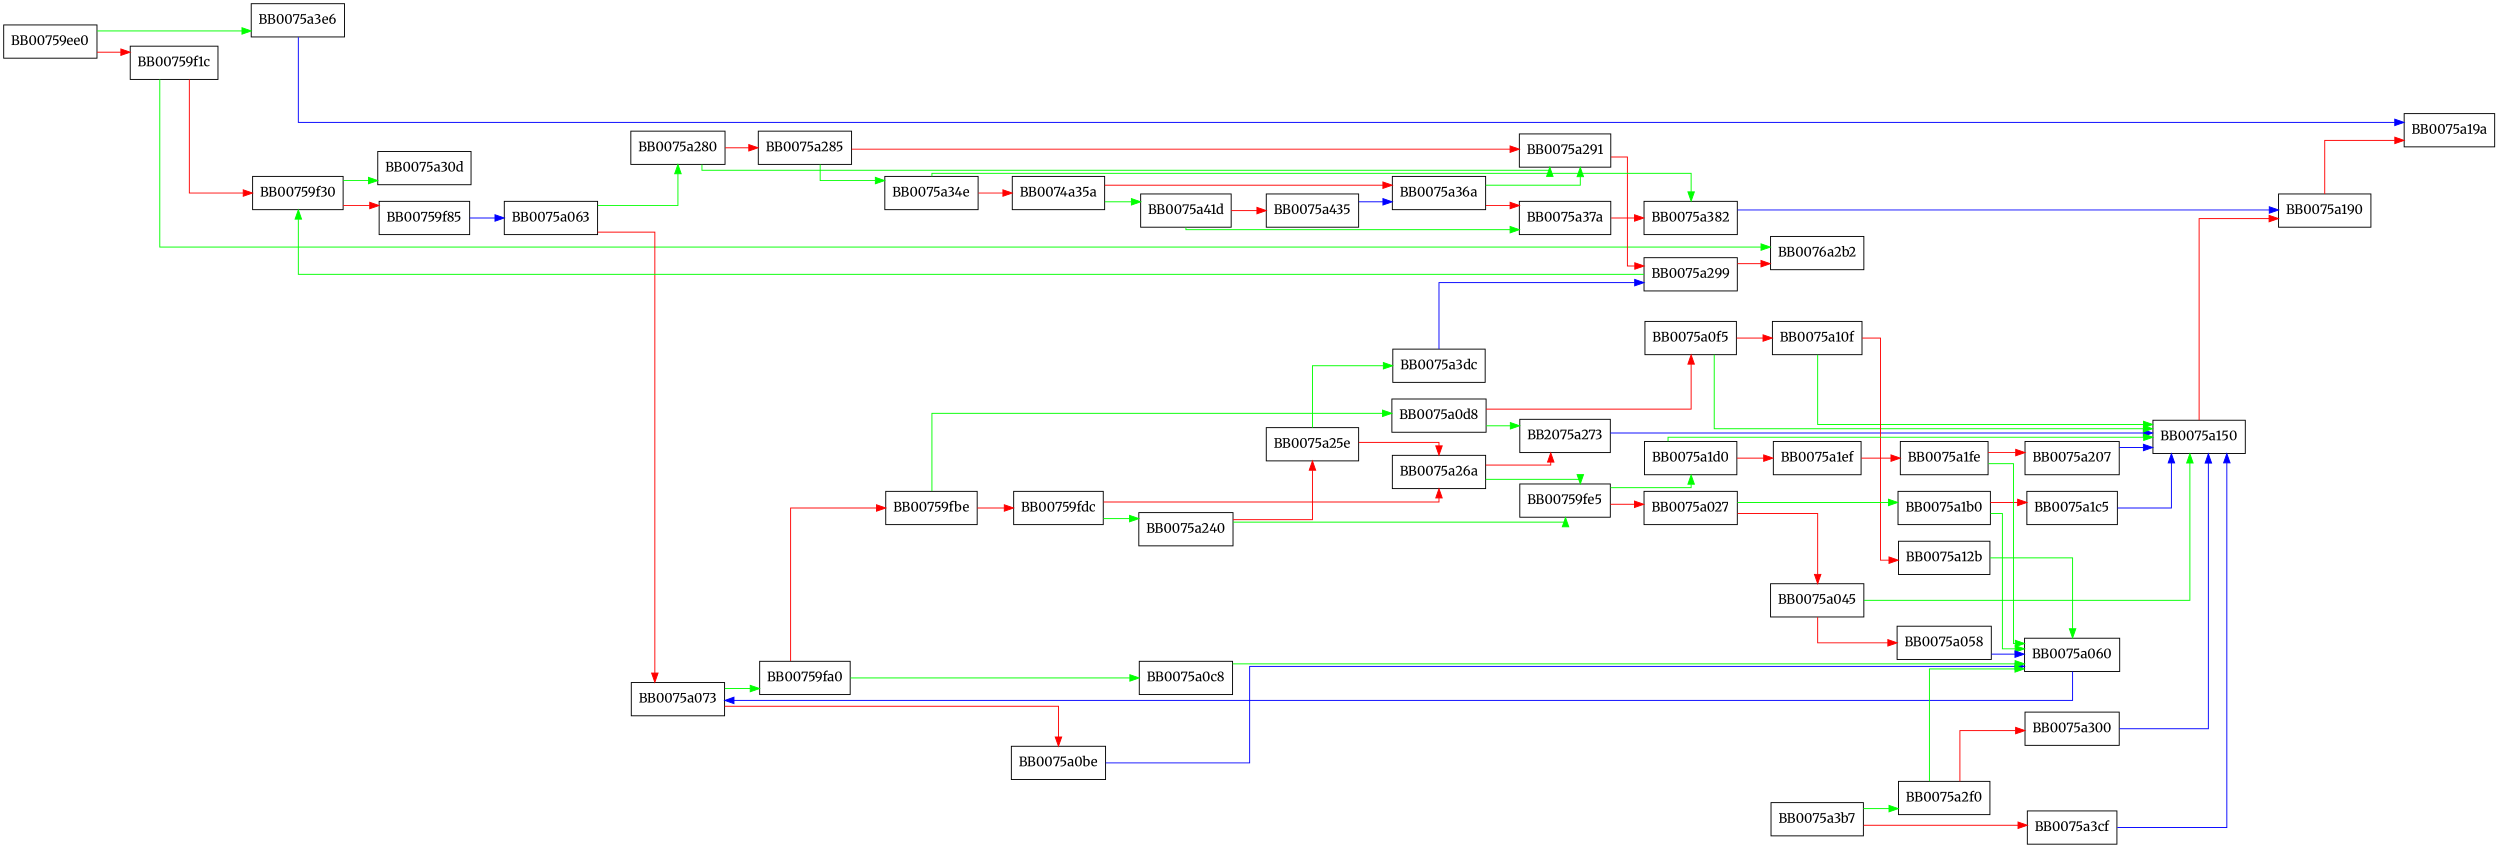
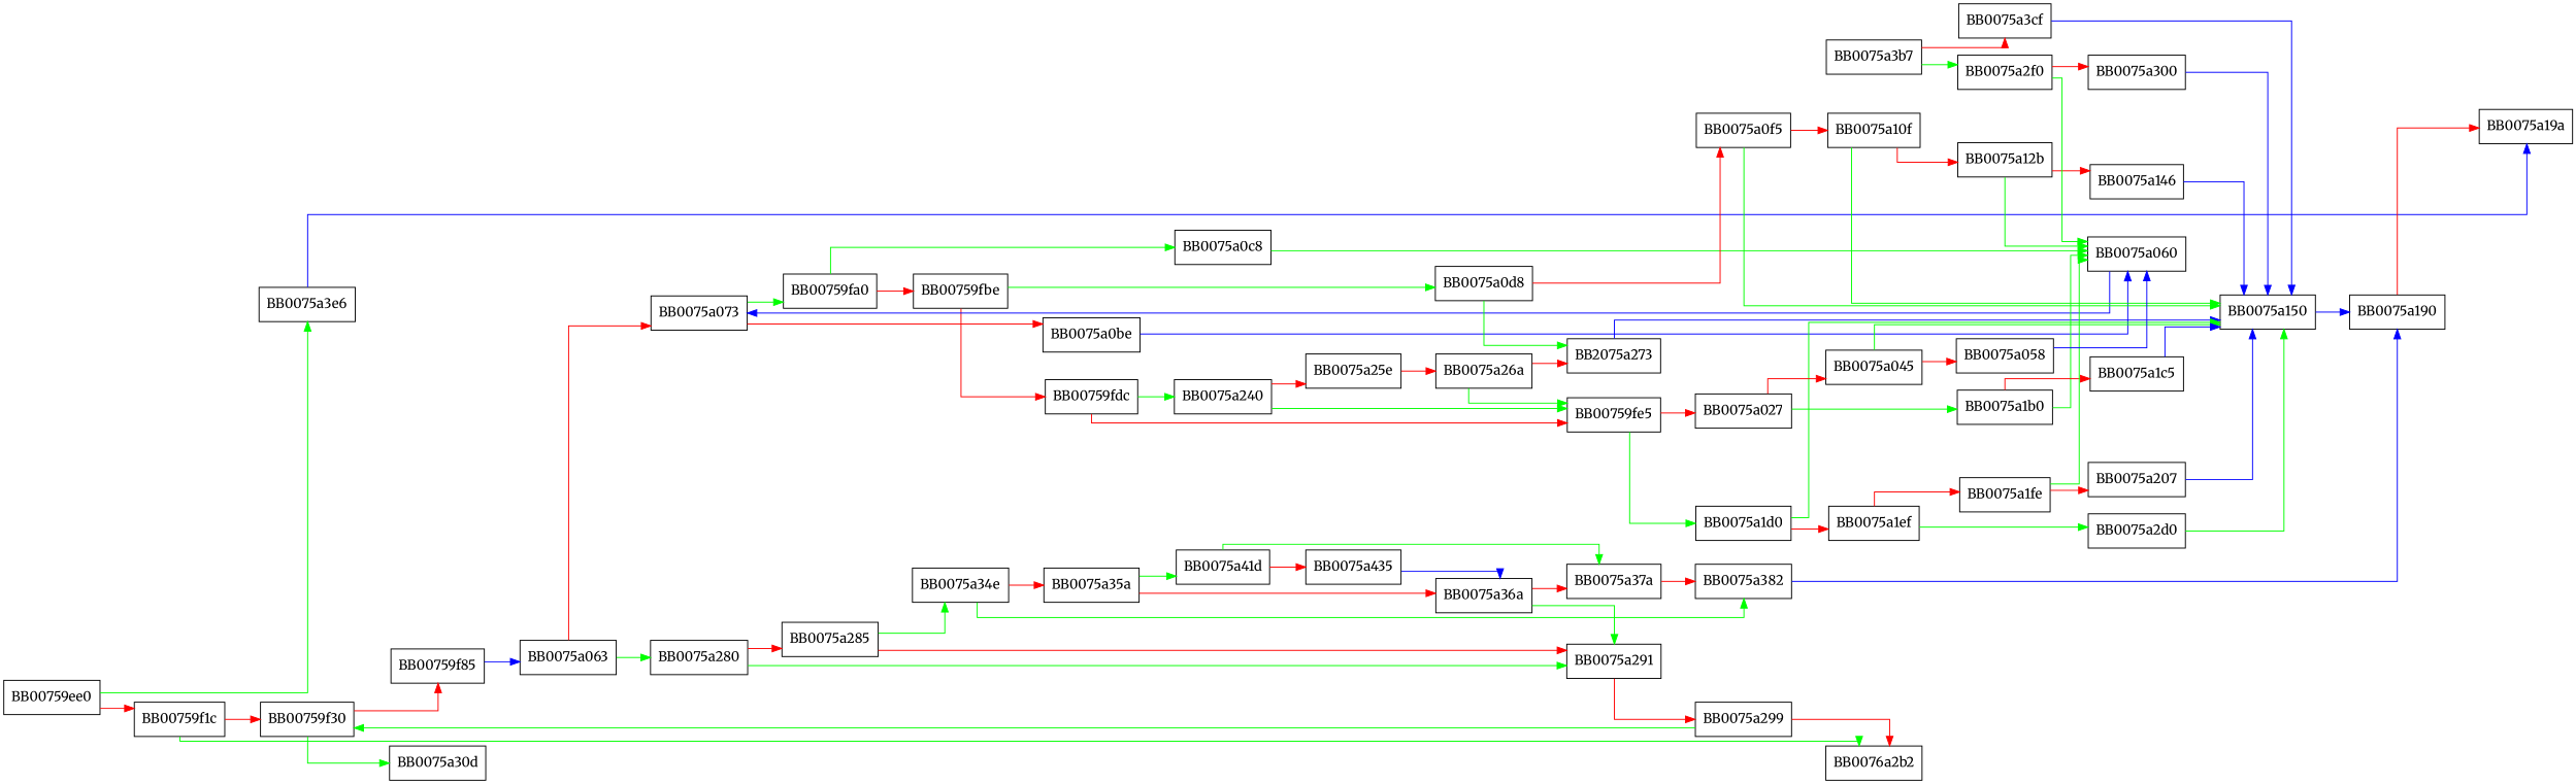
  digraph {
    fontname=Merriweather
    rankdir=LR
    splines=ortho
    node [fontname=Merriweather shape=box]
    edge [color=red fontname=Merriweather]
    BB00759ee0
    BB0075a3e6
    BB00759f1c
    BB0075a19a
    n5 [label=BB0076a2b2]
    BB00759f30
    BB0075a30d
    BB00759f85
    BB0075a063
    BB0075a280
    BB0075a073
    BB0075a291
    BB0075a285
    BB00759fa0
    BB0075a0be
    BB0075a0c8
    BB00759fbe
    BB0075a060
    BB0075a0d8
    BB00759fdc
    n21 [label=BB2075a273]
    BB0075a0f5
    BB0075a240
    BB00759fe5
    BB0075a150
    BB0075a10f
    BB0075a25e
    BB0075a1d0
    BB0075a027
-   BB0075a3dc
    BB0075a26a
    BB0075a1ef
    BB0075a1b0
    BB0075a045
    BB0075a190
+   BB0075a2d0
    BB0075a1fe
    BB0075a1c5
    BB0075a058
    BB0075a299
    BB0075a34e
    BB0075a12b
+   BB0075a146
    BB0075a207
    BB0075a382
-   BB0075a35a [label=BB0074a35a]
+   BB0075a35a
    BB0075a41d
    BB0075a36a
    BB0075a3b7
    BB0075a2f0
    BB0075a3cf
    BB0075a300
    BB0075a37a
    BB0075a435
    BB00759ee0 -> BB0075a3e6 [color=green]
    BB00759ee0 -> BB00759f1c
    BB0075a3e6 -> BB0075a19a [color=blue]
    BB00759f1c -> n5 [color=green]
    BB00759f1c -> BB00759f30
    BB00759f30 -> BB0075a30d [color=green]
    BB00759f30 -> BB00759f85
    BB00759f85 -> BB0075a063 [color=blue]
    BB0075a063 -> BB0075a280 [color=green]
    BB0075a063 -> BB0075a073
    BB0075a280 -> BB0075a291 [color=green]
    BB0075a280 -> BB0075a285
    BB0075a073 -> BB00759fa0 [color=green]
    BB0075a073 -> BB0075a0be
    BB0075a291 -> BB0075a299
    BB0075a285 -> BB0075a291
    BB0075a285 -> BB0075a34e [color=green]
    BB00759fa0 -> BB0075a0c8 [color=green]
    BB00759fa0 -> BB00759fbe
    BB0075a0be -> BB0075a060 [color=blue]
    BB0075a0c8 -> BB0075a060 [color=green]
    BB00759fbe -> BB0075a0d8 [color=green]
    BB00759fbe -> BB00759fdc
    BB0075a060 -> BB0075a073 [color=blue]
    BB0075a0d8 -> n21 [color=green]
    BB0075a0d8 -> BB0075a0f5
    BB00759fdc -> BB0075a240 [color=green]
-   BB00759fdc -> BB0075a26a
+   BB00759fdc -> BB00759fe5
    n21 -> BB0075a150 [color=blue]
    BB0075a0f5 -> BB0075a150 [color=green]
    BB0075a0f5 -> BB0075a10f
    BB0075a240 -> BB00759fe5 [color=green]
    BB0075a240 -> BB0075a25e
    BB00759fe5 -> BB0075a1d0 [color=green]
    BB00759fe5 -> BB0075a027
-   BB0075a150 -> BB0075a190
+   BB0075a150 -> BB0075a190 [color=blue]
    BB0075a10f -> BB0075a150 [color=green]
    BB0075a10f -> BB0075a12b
-   BB0075a25e -> BB0075a3dc [color=green]
    BB0075a25e -> BB0075a26a
    BB0075a1d0 -> BB0075a150 [color=green]
    BB0075a1d0 -> BB0075a1ef
    BB0075a027 -> BB0075a1b0 [color=green]
    BB0075a027 -> BB0075a045
-   BB0075a3dc -> BB0075a299 [color=blue]
    BB0075a26a -> n21
    BB0075a26a -> BB00759fe5 [color=green]
+   BB0075a1ef -> BB0075a2d0 [color=green]
    BB0075a1ef -> BB0075a1fe
    BB0075a1b0 -> BB0075a060 [color=green]
    BB0075a1b0 -> BB0075a1c5
    BB0075a045 -> BB0075a150 [color=green]
    BB0075a045 -> BB0075a058
    BB0075a190 -> BB0075a19a
+   BB0075a2d0 -> BB0075a150 [color=green]
    BB0075a1fe -> BB0075a060 [color=green]
    BB0075a1fe -> BB0075a207
    BB0075a1c5 -> BB0075a150 [color=blue]
    BB0075a058 -> BB0075a060 [color=blue]
    BB0075a299 -> n5
    BB0075a299 -> BB00759f30 [color=green]
    BB0075a34e -> BB0075a382 [color=green]
    BB0075a34e -> BB0075a35a
    BB0075a12b -> BB0075a060 [color=green]
+   BB0075a12b -> BB0075a146
+   BB0075a146 -> BB0075a150 [color=blue]
    BB0075a207 -> BB0075a150 [color=blue]
    BB0075a382 -> BB0075a190 [color=blue]
    BB0075a35a -> BB0075a41d [color=green]
    BB0075a35a -> BB0075a36a
    BB0075a41d -> BB0075a37a [color=green]
    BB0075a41d -> BB0075a435
    BB0075a36a -> BB0075a291 [color=green]
    BB0075a36a -> BB0075a37a
    BB0075a3b7 -> BB0075a2f0 [color=green]
    BB0075a3b7 -> BB0075a3cf
    BB0075a2f0 -> BB0075a060 [color=green]
    BB0075a2f0 -> BB0075a300
    BB0075a3cf -> BB0075a150 [color=blue]
    BB0075a300 -> BB0075a150 [color=blue]
    BB0075a37a -> BB0075a382
    BB0075a435 -> BB0075a36a [color=blue]
  }
